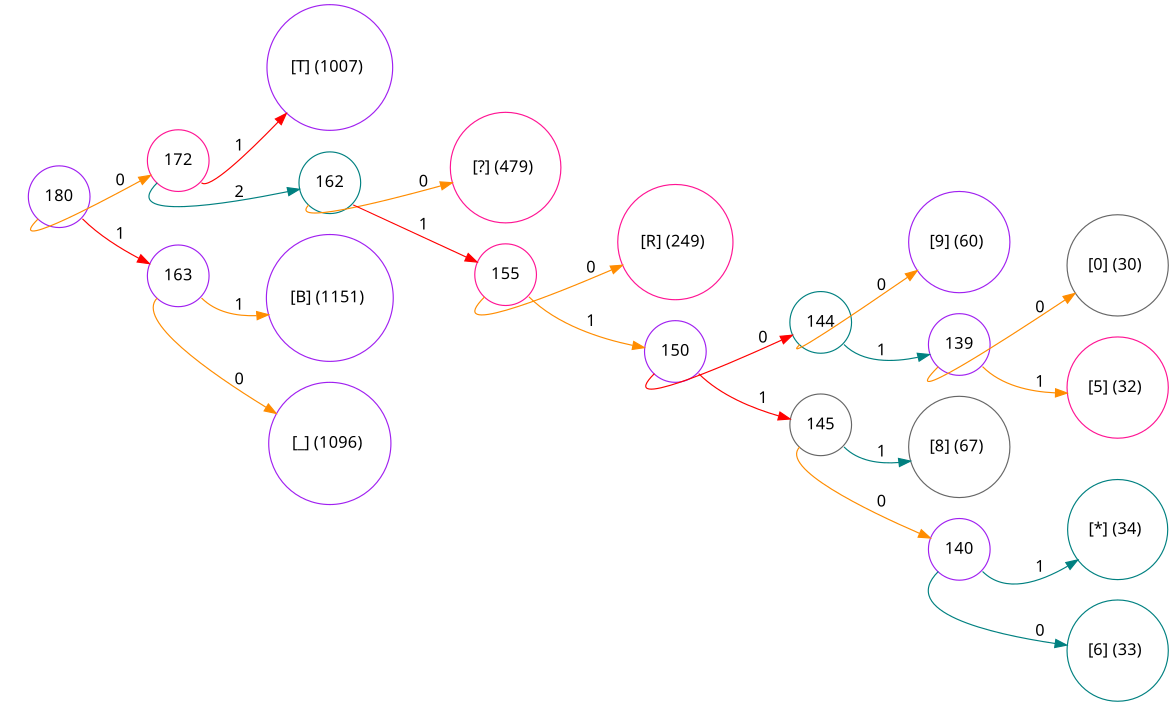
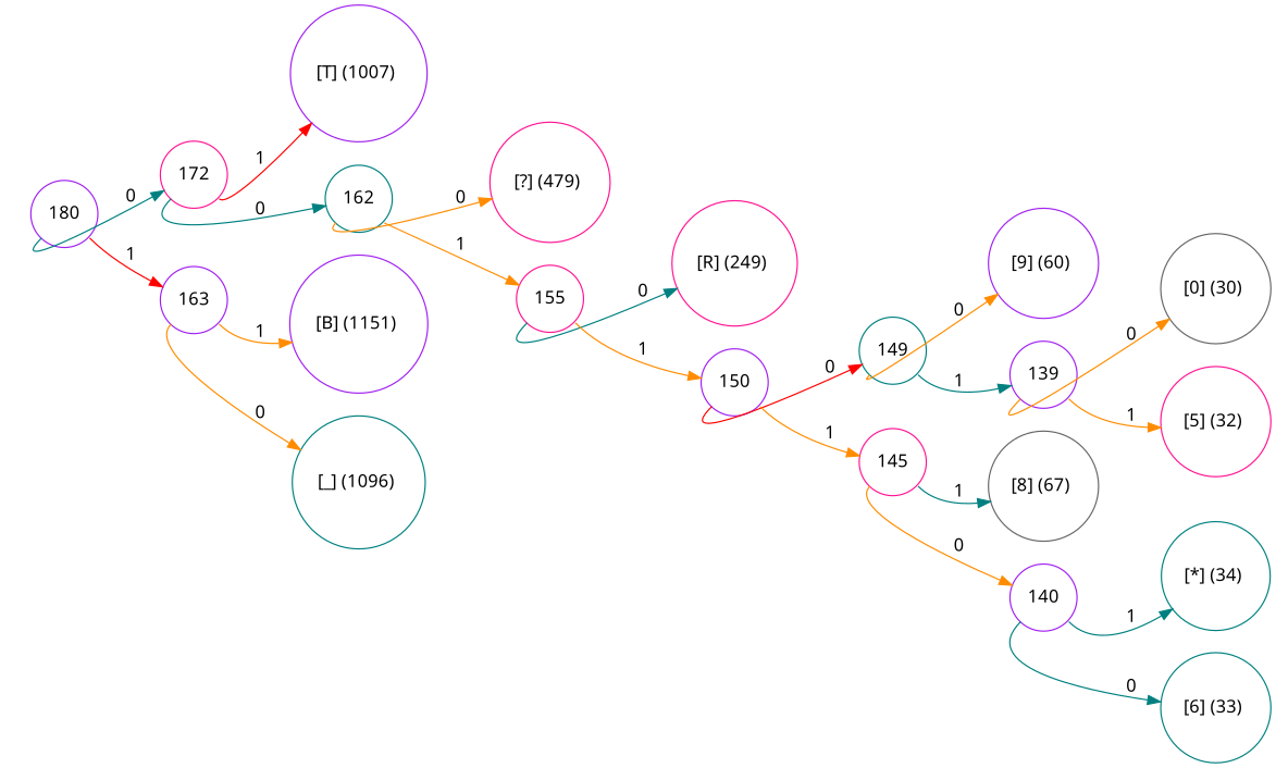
  digraph {
    fontname="Noto Sans"
    rankdir=LR
    node [color=purple fontname="Noto Sans" shape=circle]
    edge [color=darkorange fontname="Noto Sans" tailport=se]
    n1 [color=deeppink label=172 width=0.5]
    n2 [label="[T] (1007) " width=0.5]
    n3 [color=teal label=162 width=0.5]
    180 [width=0.5]
    n5 [label=163 width=0.5]
    n6 [label="[B] (1151) " width=0.5]
-   n7 [label="[_] (1096) " width=0.5]
+   n7 [color=teal label="[_] (1096) " width=0.5]
    n8 [color=deeppink label="[?] (479) " width=0.5]
    n9 [color=deeppink label=155 width=0.5]
    n10 [color=deeppink label="[R] (249) " width=0.5]
    n11 [label=150 width=0.5]
-   n12 [color=teal label=144 width=0.5]
-   n13 [color=gray40 label=145 width=0.5]
+   n12 [color=teal label=149 width=0.5]
+   n13 [color=deeppink label=145 width=0.5]
    n14 [label="[9] (60) " width=0.5]
    n15 [label=139 width=0.5]
    n16 [color=gray40 label="[8] (67) " width=0.5]
    n17 [label=140 width=0.5]
    n18 [color=gray40 label="[0] (30) " width=0.5]
    n19 [color=deeppink label="[5] (32) " width=0.5]
    n20 [color=teal label="[*] (34) " width=0.5]
    n21 [color=teal label="[6] (33) " width=0.5]
    n1 -> n2 [color=red label=" 1"]
-   n1 -> n3 [color=teal label=" 2" tailport=sw]
+   n1 -> n3 [color=teal label=" 0" tailport=sw]
    n3 -> n8 [label=" 0" tailport=sw]
-   n3 -> n9 [color=red label=" 1"]
-   180 -> n1 [label=" 0" tailport=sw]
+   n3 -> n9 [label=" 1"]
+   180 -> n1 [color=teal label=" 0" tailport=sw]
    180 -> n5 [color=red label=" 1"]
    n5 -> n6 [label=" 1"]
    n5 -> n7 [label=" 0" tailport=sw]
-   n9 -> n10 [label=" 0" tailport=sw]
+   n9 -> n10 [color=teal label=" 0" tailport=sw]
    n9 -> n11 [label=" 1"]
    n11 -> n12 [color=red label=" 0" tailport=sw]
-   n11 -> n13 [color=red label=" 1"]
+   n11 -> n13 [label=" 1"]
    n12 -> n14 [label=" 0" tailport=sw]
    n12 -> n15 [color=teal label=" 1"]
    n13 -> n16 [color=teal label=" 1"]
    n13 -> n17 [label=" 0" tailport=sw]
    n15 -> n18 [label=" 0" tailport=sw]
    n15 -> n19 [label=" 1"]
    n17 -> n20 [color=teal label=" 1"]
    n17 -> n21 [color=teal label=" 0" tailport=sw]
  }
